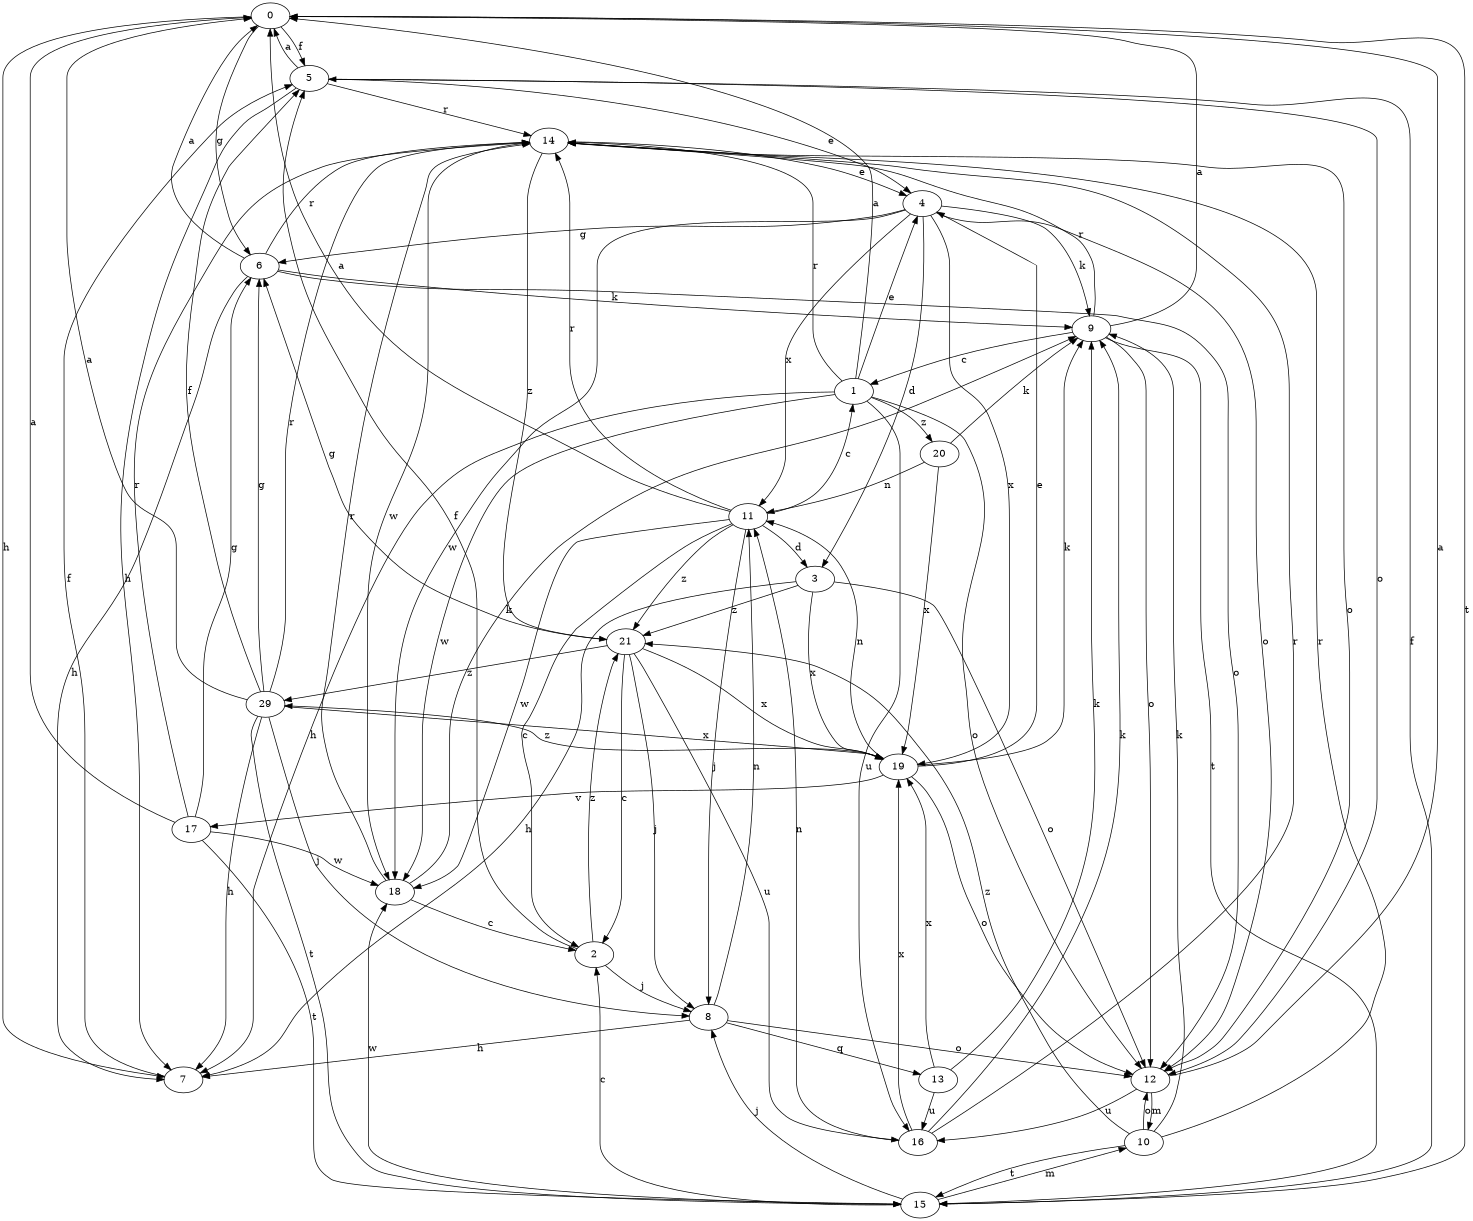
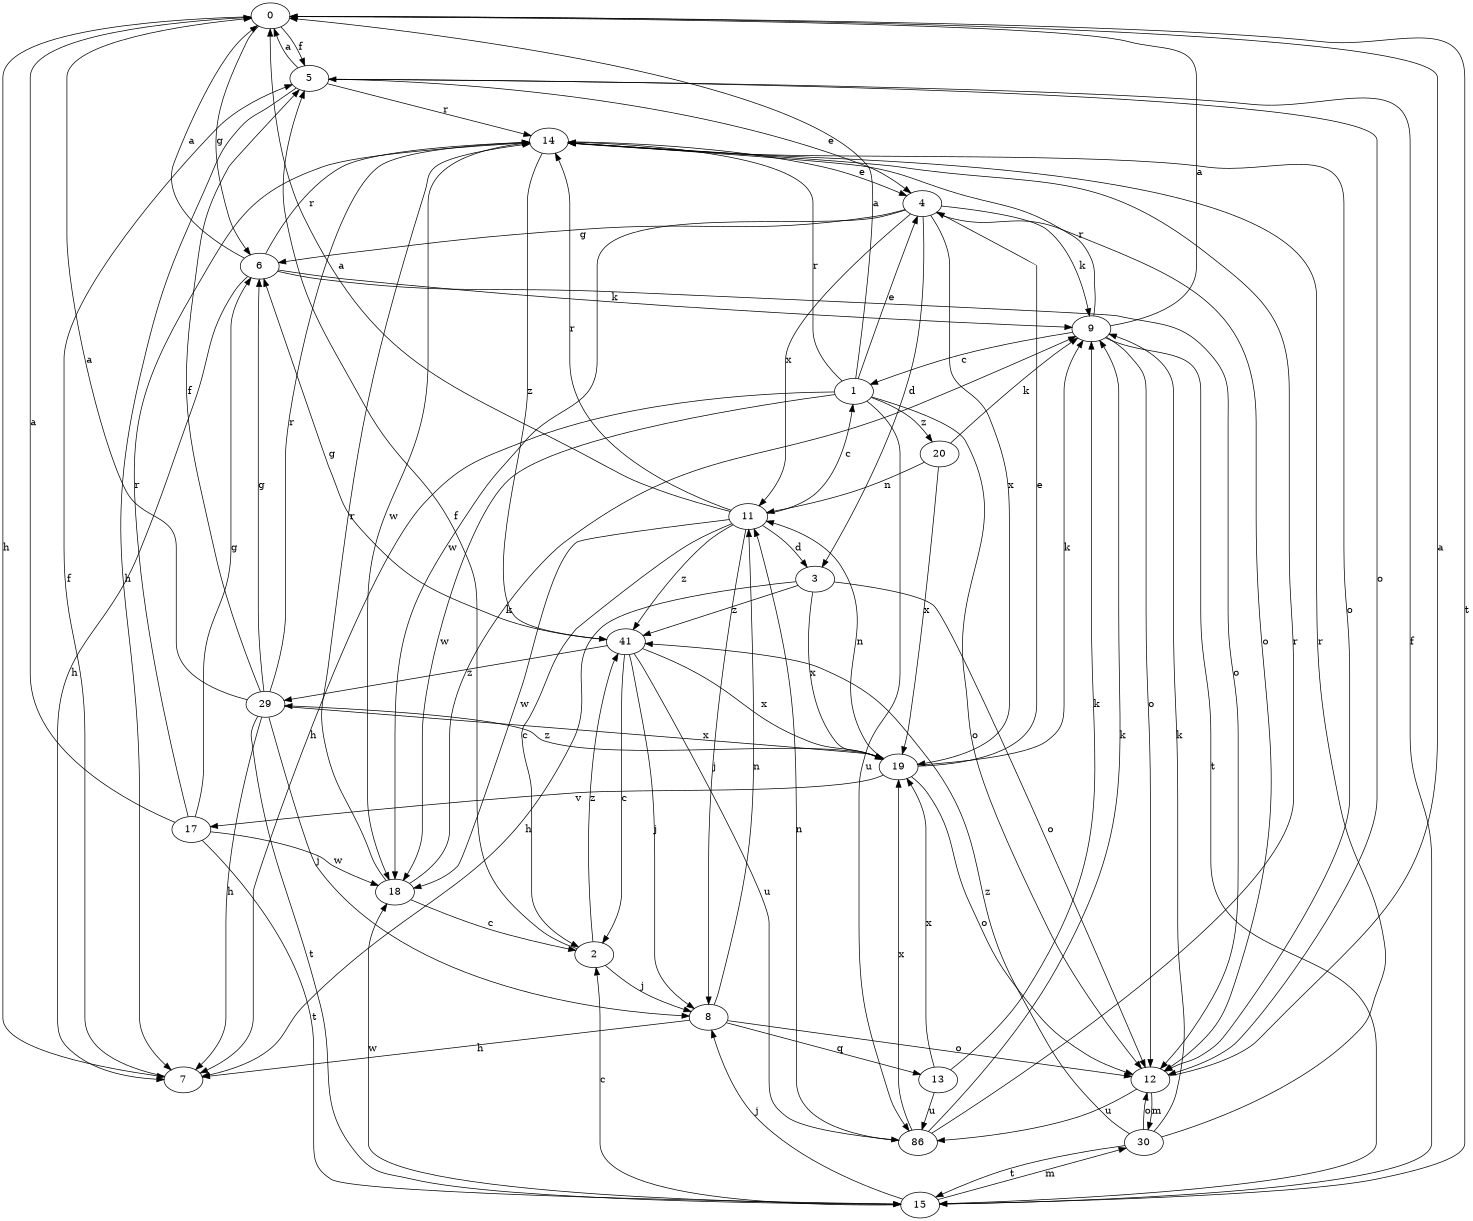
  strict digraph {
    0
    5
    6
    7
    15
    4
    12
    14
    9
    18
    2
    8
-   10
+   10 [label=30]
    1
-   16
+   16 [label=86]
    20
    3
    19
    11
-   21
+   21 [label=41]
    13
    n22 [label=29]
    17
    0 -> 5 [label=f]
    0 -> 6 [label=g]
    0 -> 7 [label=h]
    0 -> 15 [label=t]
    5 -> 0 [label=a]
    5 -> 7 [label=h]
    5 -> 4 [label=e]
    5 -> 12 [label=o]
    5 -> 14 [label=r]
    6 -> 0 [label=a]
    6 -> 7 [label=h]
    6 -> 12 [label=o]
    6 -> 14 [label=r]
    6 -> 9 [label=k]
    7 -> 5 [label=f]
    15 -> 5 [label=f]
    15 -> 18 [label=w]
    15 -> 2 [label=c]
    15 -> 8 [label=j]
    15 -> 10 [label=m]
    4 -> 6 [label=g]
    4 -> 12 [label=o]
    4 -> 9 [label=k]
    4 -> 18 [label=w]
    4 -> 3 [label=d]
    4 -> 19 [label=x]
    4 -> 11 [label=x]
    12 -> 0 [label=a]
    12 -> 10 [label=m]
    12 -> 16 [label=u]
    14 -> 4 [label=e]
    14 -> 12 [label=o]
    14 -> 18 [label=w]
    14 -> 21 [label=z]
    9 -> 0 [label=a]
    9 -> 15 [label=t]
    9 -> 12 [label=o]
    9 -> 14 [label=r]
    9 -> 1 [label=c]
    18 -> 14 [label=r]
    18 -> 9 [label=k]
    18 -> 2 [label=c]
    2 -> 5 [label=f]
    2 -> 8 [label=j]
    2 -> 21 [label=z]
    8 -> 7 [label=h]
    8 -> 12 [label=o]
    8 -> 11 [label=n]
    8 -> 13 [label=q]
    10 -> 15 [label=t]
    10 -> 12 [label=o]
    10 -> 14 [label=r]
    10 -> 9 [label=k]
    10 -> 21 [label=z]
    1 -> 0 [label=a]
    1 -> 7 [label=h]
    1 -> 4 [label=e]
    1 -> 12 [label=o]
    1 -> 14 [label=r]
    1 -> 18 [label=w]
    1 -> 16 [label=u]
    1 -> 20 [label=z]
    16 -> 14 [label=r]
    16 -> 9 [label=k]
    16 -> 19 [label=x]
    16 -> 11 [label=n]
    20 -> 9 [label=k]
    20 -> 19 [label=x]
    20 -> 11 [label=n]
    3 -> 7 [label=h]
    3 -> 12 [label=o]
    3 -> 19 [label=x]
    3 -> 21 [label=z]
    19 -> 4 [label=e]
    19 -> 12 [label=o]
    19 -> 9 [label=k]
    19 -> 11 [label=n]
    19 -> n22 [label=z]
    19 -> 17 [label=v]
    11 -> 0 [label=a]
    11 -> 14 [label=r]
    11 -> 18 [label=w]
    11 -> 2 [label=c]
    11 -> 8 [label=j]
    11 -> 1 [label=c]
    11 -> 3 [label=d]
    11 -> 21 [label=z]
    21 -> 6 [label=g]
    21 -> 2 [label=c]
    21 -> 8 [label=j]
    21 -> 16 [label=u]
    21 -> 19 [label=x]
    21 -> n22 [label=z]
    13 -> 9 [label=k]
    13 -> 16 [label=u]
    13 -> 19 [label=x]
    n22 -> 0 [label=a]
    n22 -> 5 [label=f]
    n22 -> 6 [label=g]
    n22 -> 7 [label=h]
    n22 -> 15 [label=t]
    n22 -> 14 [label=r]
    n22 -> 8 [label=j]
    n22 -> 19 [label=x]
    17 -> 0 [label=a]
    17 -> 6 [label=g]
    17 -> 15 [label=t]
    17 -> 14 [label=r]
    17 -> 18 [label=w]
  }
